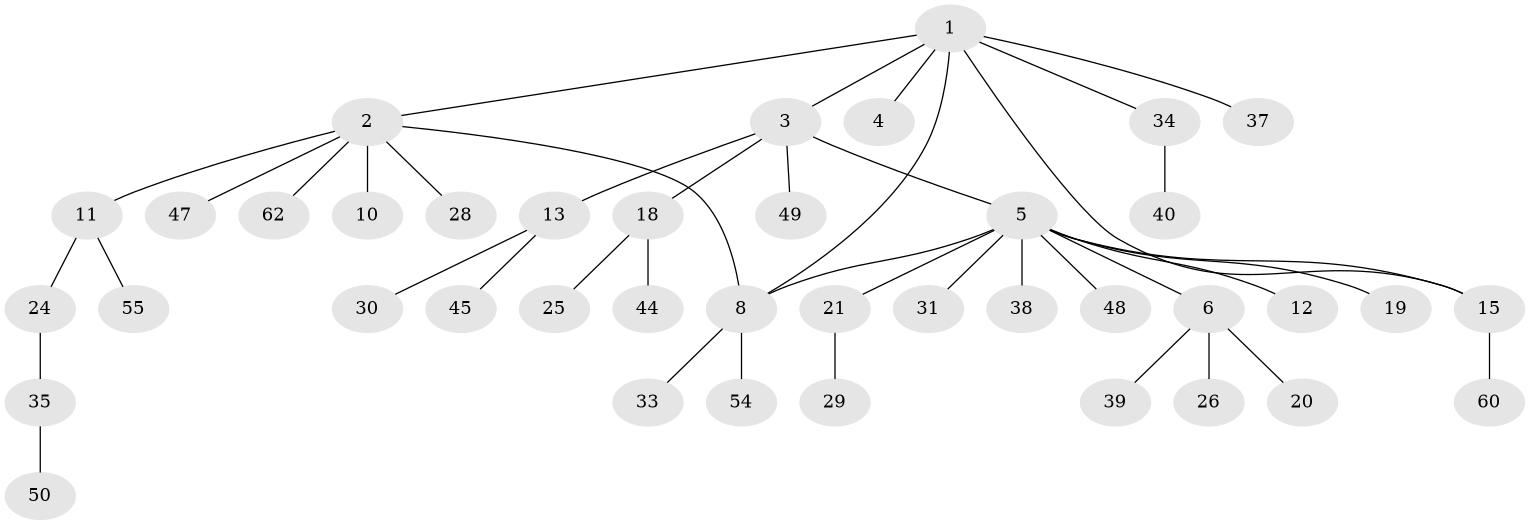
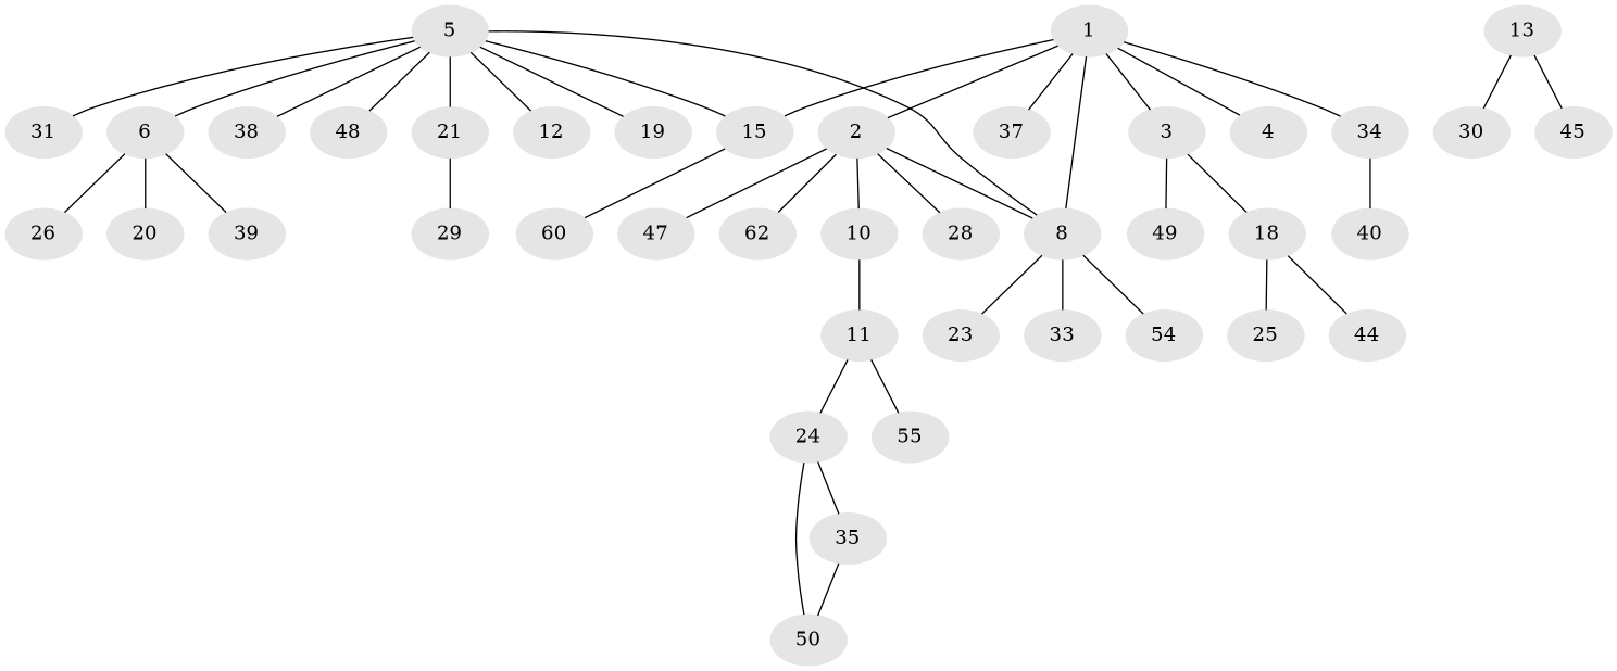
  graph {
    node [color=gray90 style=filled]
    1 [super="+9"]
    2 [super="+7"]
    3 [super="+52"]
    4
    8 [super="+26"]
    15 [super="+36"]
    34 [super="+61"]
    37
    10
    11 [super="+14"]
    28
    47
    62
    5 [super="+57"]
    13 [super="+17"]
    18 [super="+22"]
    49
+   23 [super="+27"]
    33
    54
    60
    40
    24 [super="+42"]
    55
    6 [super="+41"]
    12
    19 [super="+53"]
    21
    31
    38
    48 [super="+58"]
    30
    45
    25
    44
    n36 [label=26]
    20
    39
    29 [super="+43"]
    35
    50 [super="+51"]
    1 -- 2
    1 -- 3
    1 -- 4
    1 -- 8
    1 -- 15
    1 -- 34
    1 -- 37
    2 -- 8
    2 -- 10
-   2 -- 11
+   10 -- 11
    2 -- 28
    2 -- 47
    2 -- 62
-   3 -- 5
-   3 -- 13
    3 -- 18
    3 -- 49
+   8 -- 23
    8 -- 33
    8 -- 54
    15 -- 60
    34 -- 40
    11 -- 24
    11 -- 55
    5 -- 8
    5 -- 15
    5 -- 6
    5 -- 12
    5 -- 19
    5 -- 21
    5 -- 31
    5 -- 38
    5 -- 48
    13 -- 30
    13 -- 45
    18 -- 25
    18 -- 44
    24 -- 35
+   24 -- 50
    6 -- n36
    6 -- 20
    6 -- 39
    21 -- 29
    35 -- 50
  }
